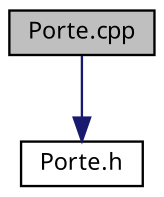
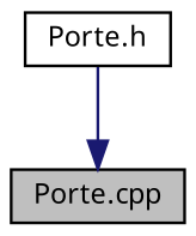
  digraph {
    fontname="Noto Sans"
    node [color=black fontname="Noto Sans" fontsize=10 shape=record style=filled]
    n1 [fillcolor=grey75 fontcolor=black height=0.2 label="Porte.cpp" width=0.4]
    n2 [fillcolor=white height=0.2 label="Porte.h" width=0.4]
-   n1 -> n2 [color=midnightblue fontname="Noto Sans" fontsize=10 labelfontname=FreeSans labelfontsize=10 style=solid]
+   n2 -> n1 [color=midnightblue fontname="Noto Sans" fontsize=10 labelfontname=FreeSans labelfontsize=10 style=solid]
  }
